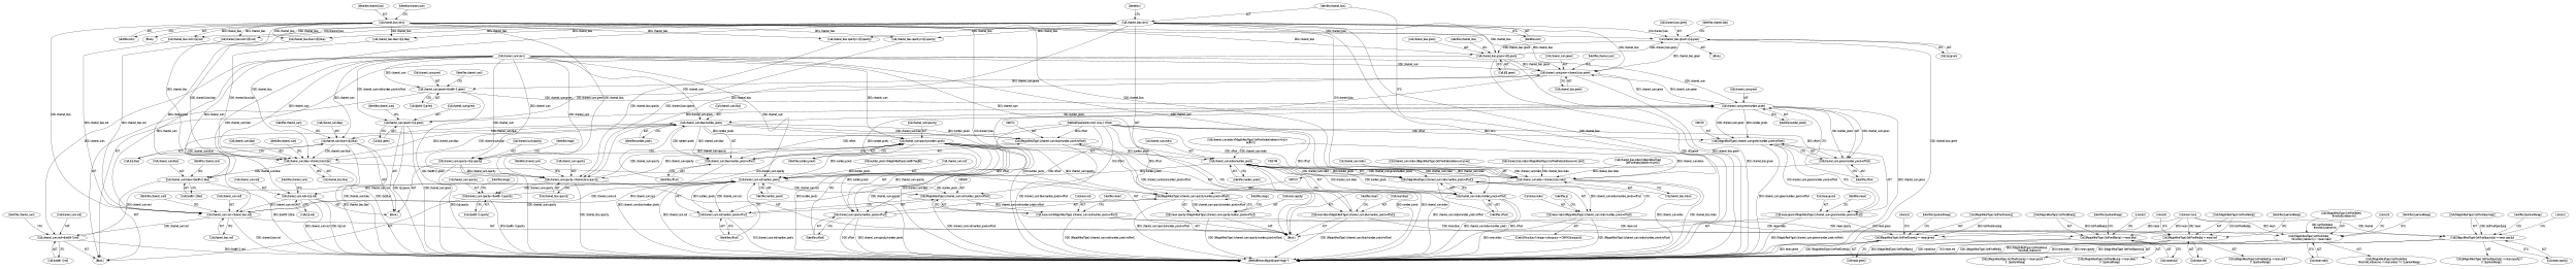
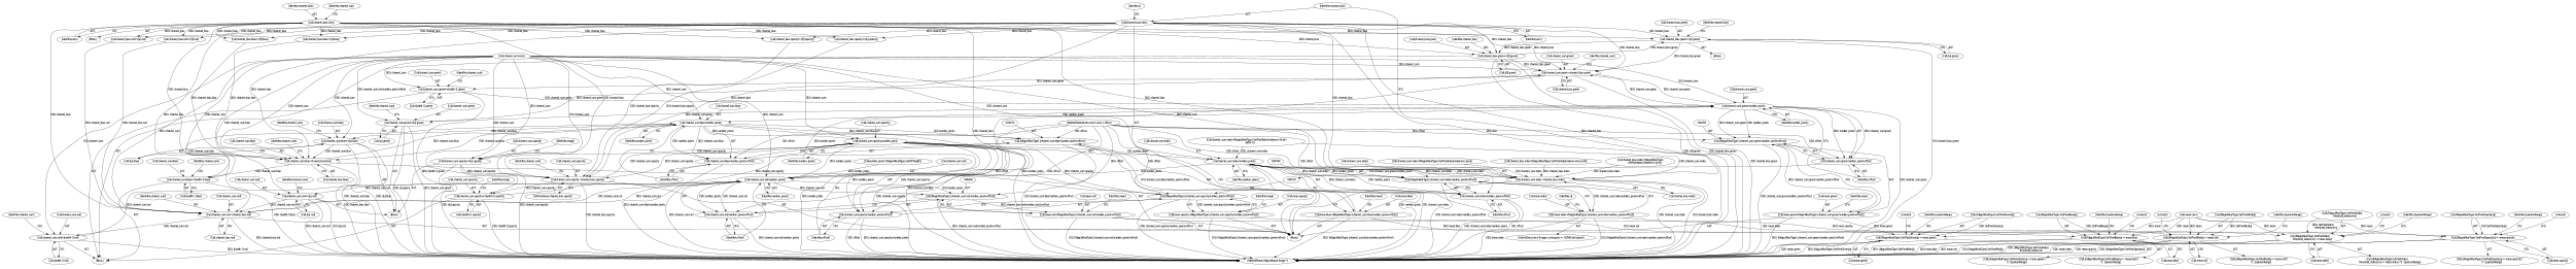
  digraph {
    fontname="Roboto Condensed"
    node [fontname="Roboto Condensed"]
    edge [fontname="Roboto Condensed"]
    n1 [label="(Call,channel_bias.green+=r[u].green)"]
    n2 [label="(Call,channel_bias.green+=r[0].green)"]
    n3 [label="(Call,channel_sum.green-=channel_bias.green)"]
    n4 [label="(MethodReturn,MagickExport Image *)"]
    n5 [label="(Block,)"]
    n6 [label="(Call,r[u].green)"]
    n7 [label="(Block,)"]
    n8 [label="(Call,r[0].green)"]
    n9 [label="(Block,)"]
    n10 [label="(Call,channel_sum.green+=r[width-1].green)"]
    n11 [label="(Call,channel_sum.green/number_pixels)"]
    n12 [label="(Call,channel_bias.green)"]
    n13 [label="(Call,channel_bias=zero)"]
    n14 [label="(Call,channel_sum.blue-=channel_bias.blue)"]
    n15 [label="(Call,channel_sum.opacity-=channel_bias.opacity)"]
    n16 [label="(Call,channel_sum.red-=channel_bias.red)"]
    n17 [label="(Call,channel_sum.index-=channel_bias.index)"]
    n18 [label="(Call,channel_bias.opacity+=r[0].opacity)"]
    n19 [label="(Call,channel_bias.blue+=r[0].blue)"]
    n20 [label="(Call,channel_bias.red+=r[u].red)"]
    n21 [label="(Identifier,zero)"]
    n22 [label="(Call,channel_bias.blue+=r[u].blue)"]
    n23 [label="(Call,channel_bias.opacity+=r[u].opacity)"]
    n24 [label="(Call,channel_bias.red+=r[0].red)"]
    n25 [label="(Call,channel_sum.blue/number_pixels)"]
    n26 [label="(Call,channel_sum.blue+=r[width-1].blue)"]
    n27 [label="(Call,channel_bias.blue)"]
    n28 [label="(Call,channel_sum.opacity/number_pixels)"]
    n29 [label="(Call,channel_sum.opacity+=r[width-1].opacity)"]
-   n30 [label="(Call,channel_bias.opacity)"]
+   n30 [label="(GetPixelGreen,channel_bias.opacity)"]
    n31 [label="(Call,channel_sum.red/number_pixels)"]
    n32 [label="(Call,channel_sum.red+=r[width-1].red)"]
    n33 [label="(Call,channel_bias.red)"]
    n34 [label="(Call,channel_sum.index/number_pixels)"]
    n35 [label="(Call,channel_bias.index)"]
    n36 [label="(Call,channel_bias=zero)"]
    n37 [label="(Block,)"]
    n38 [label="(Identifier,zero)"]
    n39 [label="(Call,r[width-1].green)"]
    n40 [label="(Call,channel_sum.green+=r[u].green)"]
    n41 [label="(Call,(MagickRealType) (channel_sum.green/number_pixels+offset))"]
    n42 [label="(Call,channel_sum.green/number_pixels+offset)"]
    n43 [label="(Identifier,number_pixels)"]
    n44 [label="(Call,r[u].green)"]
    n45 [label="(Block,)"]
    n46 [label="(Call,mean.green=(MagickRealType) (channel_sum.green/number_pixels+offset))"]
    n47 [label="(Identifier,offset)"]
    1000729
    n49 [label="(Call,channel_sum.blue+=r[u].blue)"]
    n50 [label="(Call,(MagickRealType) (channel_sum.blue/number_pixels+offset))"]
    n51 [label="(Call,channel_sum.blue/number_pixels+offset)"]
    n52 [label="(Identifier,number_pixels)"]
    n53 [label="(Call,(MagickRealType) GetPixelGreen(q) <= mean.green)"]
    n54 [label="(Call,((MagickRealType) GetPixelGreen(q) <= mean.green) ?\n        0 : QuantumRange)"]
    n55 [label="(Call,mean.green)"]
    n56 [label="(Call,r[u].blue)"]
    n57 [label="(Call,mean.blue=(MagickRealType) (channel_sum.blue/number_pixels+offset))"]
    n58 [label="(Identifier,offset)"]
    n59 [label="(Call,channel_sum.opacity+=r[u].opacity)"]
    n60 [label="(Call,(MagickRealType) (channel_sum.opacity/number_pixels+offset))"]
    n61 [label="(Call,channel_sum.opacity/number_pixels+offset)"]
    n62 [label="(Identifier,number_pixels)"]
    n63 [label="(Call,r[width-1].blue)"]
    n64 [label="(Call,(MagickRealType) GetPixelBlue(q) <= mean.blue)"]
    n65 [label="(Call,mean.blue)"]
    n66 [label="(Call,((MagickRealType) GetPixelBlue(q) <= mean.blue) ?\n        0 : QuantumRange)"]
    n67 [label="(Call,channel_sum.red+=r[u].red)"]
    n68 [label="(Call,(MagickRealType) (channel_sum.red/number_pixels+offset))"]
    n69 [label="(Call,channel_sum.red/number_pixels+offset)"]
    n70 [label="(Identifier,number_pixels)"]
    n71 [label="(Call,mean.opacity=(MagickRealType) (channel_sum.opacity/number_pixels+offset))"]
    n72 [label="(Identifier,offset)"]
    n73 [label="(Call,(MagickRealType) (channel_sum.index/number_pixels+offset))"]
    n74 [label="(Call,channel_sum.index/number_pixels+offset)"]
    n75 [label="(Identifier,number_pixels)"]
    n76 [label="(Call,r[width-1].opacity)"]
    n77 [label="(Call,r[u].red)"]
    n78 [label="(Call,mean.red=(MagickRealType) (channel_sum.red/number_pixels+offset))"]
    n79 [label="(Identifier,offset)"]
    n80 [label="(Call,r[width-1].red)"]
    n81 [label="(Call,(MagickRealType) GetPixelRed(q) <= mean.red)"]
    n82 [label="(Call,mean.red)"]
    n83 [label="(Call,((MagickRealType) GetPixelRed(q) <= mean.red) ?\n        0 : QuantumRange)"]
    n84 [label="(Call,(MagickRealType) GetPixelOpacity(q) <= mean.opacity)"]
    n85 [label="(Call,((MagickRealType) GetPixelOpacity(q) <= mean.opacity) ?\n        0 : QuantumRange)"]
    n86 [label="(Call,mean.opacity)"]
    n87 [label="(Call,mean.index=(MagickRealType) (channel_sum.index/number_pixels+offset))"]
    n88 [label="(Identifier,offset)"]
    n89 [label="(Call,(MagickRealType) GetPixelIndex(\n          threshold_indexes+x) <= mean.index)"]
    n90 [label="(ControlStructure,if (image->colorspace == CMYKColorspace))"]
    n91 [label="(Call,mean.index)"]
    n92 [label="(Call,((MagickRealType) GetPixelIndex(\n          threshold_indexes+x) <= mean.index) ? 0 : QuantumRange)"]
    n93 [label="(Identifier,mean)"]
    n94 [label="(Identifier,QuantumRange)"]
    n95 [label="(Call,(MagickRealType) GetPixelBlue(q))"]
    n96 [label="(Identifier,channel_sum)"]
    n97 [label="(Call,channel_sum.red)"]
    n98 [label="(Call,mean=zero)"]
    n99 [label="(Identifier,image)"]
    n100 [label="(Identifier,channel_sum)"]
    n101 [label="(Call,channel_bias.index=(MagickRealType) GetPixelIndex(indexes+x+(r-p)+0))"]
    n102 [label="(Call,mean.blue)"]
    n103 [label="(Call,channel_bias.index=(MagickRealType)\n                GetPixelIndex(indexes+(r-p)+u))"]
    n104 [label="(Identifier,image)"]
    n105 [label="(Call,channel_sum.index)"]
    n106 [label="(Call,channel_bias.green)"]
    n107 [label="(Call,(MagickRealType) GetPixelIndex(\n          threshold_indexes+x))"]
    n108 [label="(Call,(MagickRealType) GetPixelRed(q))"]
    n109 [label="(Literal,0)"]
    n110 [label="(Call,channel_sum.index=(MagickRealType) GetPixelIndex(indexes+(r-p)+u))"]
    n111 [label="(Identifier,image)"]
    n112 [label="(Call,mean.opacity)"]
    n113 [label="(Call,channel_sum=zero)"]
    n114 [label="(Call,channel_sum.blue)"]
    n115 [label="(Literal,0)"]
    n116 [label="(Call,mean.red)"]
    n117 [label="(Call,channel_sum.green)"]
    n118 [label="(Call,channel_sum.opacity)"]
    n119 [label="(Call,channel_sum.opacity)"]
    n120 [label="(Identifier,channel_sum)"]
    n121 [label="(Identifier,channel_sum)"]
    n122 [label="(Identifier,QuantumRange)"]
    n123 [label="(Identifier,channel_sum)"]
    n124 [label="(Identifier,channel_bias)"]
    n125 [label="(Identifier,QuantumRange)"]
    n126 [label="(Call,channel_sum.blue)"]
    n127 [label="(Call,channel_sum.green)"]
    n128 [label="(Identifier,channel_bias)"]
    n129 [label="(Call,mean.index)"]
    n130 [label="(Identifier,QuantumRange)"]
    n131 [label="(Call,channel_sum.opacity)"]
    n132 [label="(Call,(MagickRealType) GetPixelOpacity(q))"]
    n133 [label="(Literal,0)"]
    n134 [label="(Identifier,mean)"]
    n135 [label="(Call,channel_sum.blue)"]
    n136 [label="(Call,channel_sum.opacity)"]
    n137 [label="(Literal,0)"]
    n138 [label="(Call,channel_sum.blue)"]
    n139 [label="(Identifier,channel_sum)"]
    n140 [label="(MethodParameterIn,const ssize_t offset)"]
    n141 [label="(Call,channel_bias.green)"]
    n142 [label="(Call,channel_sum.red)"]
    n143 [label="(Identifier,channel_sum)"]
    n144 [label="(Call,channel_sum.index)"]
    n145 [label="(Identifier,QuantumRange)"]
    n146 [label="(Identifier,channel_bias)"]
    n147 [label="(Call,(MagickRealType) GetPixelGreen(q))"]
    n148 [label="(Call,number_pixels=(MagickRealType) (width*height))"]
    n149 [label="(Identifier,channel_bias)"]
    n150 [label="(Identifier,channel_sum)"]
    n151 [label="(Literal,0)"]
    n152 [label="(Identifier,channel_sum)"]
    n153 [label="(Identifier,mean)"]
    n154 [label="(Identifier,q)"]
    n155 [label="(Call,channel_sum.index=(MagickRealType) GetPixelIndex(indexes+x+(r-p)+\n            width-1))"]
    n156 [label="(Call,channel_sum.red)"]
    n157 [label="(Call,channel_sum.green)"]
    n158 [label="(Identifier,channel_sum)"]
    n159 [label="(Identifier,channel_sum)"]
    n160 [label="(Identifier,v)"]
    n161 [label="(Call,channel_sum.red)"]
    n162 [label="(Call,channel_sum.green)"]
    n163 [label="(Call,mean.green)"]
    1000703
    1000716
    1000690
    1000748
    n1 -> n2 [label="DDG: channel_bias.green"]
    n1 -> n3 [label="DDG: channel_bias.green"]
    n1 -> n4 [label="DDG: channel_bias.green"]
    n1 -> n5 [label="AST: "]
    n1 -> n6 [label="CFG: "]
    n2 -> n1 [label="DDG: channel_bias.green"]
    n2 -> n3 [label="DDG: channel_bias.green"]
    n2 -> n4 [label="DDG: channel_bias.green"]
    n2 -> n4 [label="DDG: r[0].green"]
    n2 -> n7 [label="AST: "]
    n2 -> n8 [label="CFG: "]
    n3 -> n4 [label="DDG: channel_bias.green"]
    n3 -> n9 [label="AST: "]
    n3 -> n10 [label="DDG: channel_sum.green"]
    n3 -> n11 [label="DDG: channel_sum.green"]
    n3 -> n12 [label="CFG: "]
    n6 -> n1 [label="AST: "]
    n8 -> n2 [label="AST: "]
    n10 -> n4 [label="DDG: r[width-1].green"]
    n10 -> n7 [label="AST: "]
    n10 -> n11 [label="DDG: channel_sum.green"]
    n10 -> n39 [label="CFG: "]
    n11 -> n3 [label="DDG: channel_sum.green"]
    n11 -> n4 [label="DDG: channel_sum.green"]
    n11 -> n25 [label="DDG: number_pixels"]
    n11 -> n40 [label="DDG: channel_sum.green"]
    n11 -> n41 [label="DDG: channel_sum.green"]
    n11 -> n41 [label="DDG: number_pixels"]
    n11 -> n42 [label="AST: "]
    n11 -> n42 [label="DDG: channel_sum.green"]
    n11 -> n42 [label="DDG: number_pixels"]
    n11 -> n43 [label="CFG: "]
    n12 -> n3 [label="AST: "]
    n13 -> n1 [label="DDG: channel_bias"]
    n13 -> n2 [label="DDG: channel_bias"]
    n13 -> n3 [label="DDG: channel_bias"]
    n13 -> n4 [label="DDG: zero"]
    n13 -> n4 [label="DDG: channel_bias"]
    n13 -> n9 [label="AST: "]
    n13 -> n14 [label="DDG: channel_bias"]
    n13 -> n15 [label="DDG: channel_bias"]
    n13 -> n16 [label="DDG: channel_bias"]
    n13 -> n17 [label="DDG: channel_bias"]
    n13 -> n18 [label="DDG: channel_bias"]
    n13 -> n19 [label="DDG: channel_bias"]
    n13 -> n20 [label="DDG: channel_bias"]
    n13 -> n21 [label="CFG: "]
    n13 -> n22 [label="DDG: channel_bias"]
    n13 -> n23 [label="DDG: channel_bias"]
    n13 -> n24 [label="DDG: channel_bias"]
    n14 -> n4 [label="DDG: channel_bias.blue"]
    n14 -> n9 [label="AST: "]
    n14 -> n25 [label="DDG: channel_sum.blue"]
    n14 -> n26 [label="DDG: channel_sum.blue"]
    n14 -> n27 [label="CFG: "]
    n15 -> n4 [label="DDG: channel_bias.opacity"]
    n15 -> n9 [label="AST: "]
    n15 -> n28 [label="DDG: channel_sum.opacity"]
    n15 -> n29 [label="DDG: channel_sum.opacity"]
    n15 -> n30 [label="CFG: "]
    n16 -> n4 [label="DDG: channel_bias.red"]
    n16 -> n9 [label="AST: "]
    n16 -> n31 [label="DDG: channel_sum.red"]
    n16 -> n32 [label="DDG: channel_sum.red"]
    n16 -> n33 [label="CFG: "]
    n17 -> n4 [label="DDG: channel_sum.index"]
    n17 -> n4 [label="DDG: channel_bias.index"]
    n17 -> n9 [label="AST: "]
    n17 -> n34 [label="DDG: channel_sum.index"]
    n17 -> n35 [label="CFG: "]
    n18 -> n15 [label="DDG: channel_bias.opacity"]
    n19 -> n14 [label="DDG: channel_bias.blue"]
    n20 -> n16 [label="DDG: channel_bias.red"]
    n21 -> n13 [label="AST: "]
    n22 -> n14 [label="DDG: channel_bias.blue"]
    n23 -> n15 [label="DDG: channel_bias.opacity"]
    n24 -> n16 [label="DDG: channel_bias.red"]
    n25 -> n4 [label="DDG: channel_sum.blue"]
    n25 -> n14 [label="DDG: channel_sum.blue"]
    n25 -> n28 [label="DDG: number_pixels"]
    n25 -> n49 [label="DDG: channel_sum.blue"]
    n25 -> n50 [label="DDG: channel_sum.blue"]
    n25 -> n50 [label="DDG: number_pixels"]
    n25 -> n51 [label="AST: "]
    n25 -> n51 [label="DDG: channel_sum.blue"]
    n25 -> n51 [label="DDG: number_pixels"]
    n25 -> n52 [label="CFG: "]
    n26 -> n4 [label="DDG: r[width-1].blue"]
    n26 -> n7 [label="AST: "]
    n26 -> n25 [label="DDG: channel_sum.blue"]
    n26 -> n63 [label="CFG: "]
    n27 -> n14 [label="AST: "]
    n28 -> n4 [label="DDG: number_pixels"]
    n28 -> n4 [label="DDG: channel_sum.opacity"]
    n28 -> n15 [label="DDG: channel_sum.opacity"]
    n28 -> n31 [label="DDG: number_pixels"]
    n28 -> n34 [label="DDG: number_pixels"]
    n28 -> n59 [label="DDG: channel_sum.opacity"]
    n28 -> n60 [label="DDG: channel_sum.opacity"]
    n28 -> n60 [label="DDG: number_pixels"]
    n28 -> n61 [label="AST: "]
    n28 -> n61 [label="DDG: channel_sum.opacity"]
    n28 -> n61 [label="DDG: number_pixels"]
    n28 -> n62 [label="CFG: "]
    n29 -> n4 [label="DDG: r[width-1].opacity"]
    n29 -> n7 [label="AST: "]
    n29 -> n28 [label="DDG: channel_sum.opacity"]
    n29 -> n76 [label="CFG: "]
    n30 -> n15 [label="AST: "]
    n31 -> n4 [label="DDG: channel_sum.red"]
    n31 -> n11 [label="DDG: number_pixels"]
    n31 -> n16 [label="DDG: channel_sum.red"]
    n31 -> n67 [label="DDG: channel_sum.red"]
    n31 -> n68 [label="DDG: channel_sum.red"]
    n31 -> n68 [label="DDG: number_pixels"]
    n31 -> n69 [label="AST: "]
    n31 -> n69 [label="DDG: channel_sum.red"]
    n31 -> n69 [label="DDG: number_pixels"]
    n31 -> n70 [label="CFG: "]
    n32 -> n4 [label="DDG: r[width-1].red"]
    n32 -> n7 [label="AST: "]
    n32 -> n31 [label="DDG: channel_sum.red"]
    n32 -> n80 [label="CFG: "]
    n33 -> n16 [label="AST: "]
    n34 -> n4 [label="DDG: number_pixels"]
    n34 -> n4 [label="DDG: channel_sum.index"]
    n34 -> n17 [label="DDG: channel_sum.index"]
    n34 -> n31 [label="DDG: number_pixels"]
    n34 -> n73 [label="DDG: channel_sum.index"]
    n34 -> n73 [label="DDG: number_pixels"]
    n34 -> n74 [label="AST: "]
    n34 -> n74 [label="DDG: channel_sum.index"]
    n34 -> n74 [label="DDG: number_pixels"]
    n34 -> n75 [label="CFG: "]
    n35 -> n17 [label="AST: "]
    n36 -> n1 [label="DDG: channel_bias"]
    n36 -> n2 [label="DDG: channel_bias"]
    n36 -> n3 [label="DDG: channel_bias"]
    n36 -> n4 [label="DDG: channel_bias"]
    n36 -> n14 [label="DDG: channel_bias"]
    n36 -> n15 [label="DDG: channel_bias"]
    n36 -> n16 [label="DDG: channel_bias"]
    n36 -> n17 [label="DDG: channel_bias"]
    n36 -> n18 [label="DDG: channel_bias"]
    n36 -> n19 [label="DDG: channel_bias"]
    n36 -> n20 [label="DDG: channel_bias"]
    n36 -> n22 [label="DDG: channel_bias"]
    n36 -> n23 [label="DDG: channel_bias"]
    n36 -> n24 [label="DDG: channel_bias"]
    n36 -> n37 [label="AST: "]
    n36 -> n38 [label="CFG: "]
    n38 -> n36 [label="AST: "]
    n39 -> n10 [label="AST: "]
    n40 -> n3 [label="DDG: channel_sum.green"]
    n40 -> n4 [label="DDG: channel_sum.green"]
    n40 -> n4 [label="DDG: r[u].green"]
    n40 -> n44 [label="CFG: "]
    n40 -> n45 [label="AST: "]
    n41 -> n4 [label="DDG: channel_sum.green/number_pixels+offset"]
    n41 -> n42 [label="CFG: "]
    n41 -> n46 [label="AST: "]
    n41 -> n46 [label="DDG: channel_sum.green/number_pixels+offset"]
    n42 -> n41 [label="AST: "]
    n42 -> n47 [label="CFG: "]
    n42 -> 1000729 [label="DDG: channel_sum.green/number_pixels"]
    n43 -> n11 [label="AST: "]
    n44 -> n40 [label="AST: "]
    n46 -> n4 [label="DDG: (MagickRealType) (channel_sum.green/number_pixels+offset)"]
    n46 -> n9 [label="AST: "]
    n46 -> n41 [label="CFG: "]
    n46 -> n53 [label="DDG: mean.green"]
    n47 -> n11 [label="CFG: "]
    n47 -> n42 [label="AST: "]
    1000729 -> n60 [label="AST: "]
    n49 -> n4 [label="DDG: channel_sum.blue"]
    n49 -> n4 [label="DDG: r[u].blue"]
    n49 -> n14 [label="DDG: channel_sum.blue"]
    n49 -> n45 [label="AST: "]
    n49 -> n56 [label="CFG: "]
    n50 -> n4 [label="DDG: channel_sum.blue/number_pixels+offset"]
    n50 -> n51 [label="CFG: "]
    n50 -> n57 [label="AST: "]
    n50 -> n57 [label="DDG: channel_sum.blue/number_pixels+offset"]
    n51 -> n4 [label="DDG: channel_sum.blue/number_pixels"]
    n51 -> n50 [label="AST: "]
    n51 -> n58 [label="CFG: "]
    n52 -> n25 [label="AST: "]
    n53 -> n4 [label="DDG: (MagickRealType) GetPixelGreen(q)"]
    n53 -> n4 [label="DDG: mean.green"]
    n53 -> n54 [label="AST: "]
    n53 -> n55 [label="CFG: "]
    n55 -> n53 [label="AST: "]
    n56 -> n49 [label="AST: "]
    n57 -> n4 [label="DDG: (MagickRealType) (channel_sum.blue/number_pixels+offset)"]
    n57 -> n9 [label="AST: "]
    n57 -> n50 [label="CFG: "]
    n57 -> n64 [label="DDG: mean.blue"]
    n58 -> n25 [label="CFG: "]
    n58 -> n51 [label="AST: "]
    n59 -> n4 [label="DDG: channel_sum.opacity"]
    n59 -> n4 [label="DDG: r[u].opacity"]
    n59 -> n15 [label="DDG: channel_sum.opacity"]
    n59 -> n45 [label="AST: "]
    n60 -> n4 [label="DDG: channel_sum.opacity/number_pixels+offset"]
    n60 -> n61 [label="CFG: "]
    n60 -> n71 [label="AST: "]
    n60 -> n71 [label="DDG: channel_sum.opacity/number_pixels+offset"]
    n61 -> n4 [label="DDG: channel_sum.opacity/number_pixels"]
    n61 -> n4 [label="DDG: offset"]
    n61 -> n60 [label="AST: "]
    n61 -> n72 [label="CFG: "]
    n62 -> n28 [label="AST: "]
    n63 -> n26 [label="AST: "]
    n64 -> n4 [label="DDG: mean.blue"]
    n64 -> n4 [label="DDG: (MagickRealType) GetPixelBlue(q)"]
    n64 -> n65 [label="CFG: "]
    n64 -> n66 [label="AST: "]
    n65 -> n64 [label="AST: "]
    n67 -> n4 [label="DDG: r[u].red"]
    n67 -> n4 [label="DDG: channel_sum.red"]
    n67 -> n16 [label="DDG: channel_sum.red"]
    n67 -> n45 [label="AST: "]
    n67 -> n77 [label="CFG: "]
    n68 -> n4 [label="DDG: channel_sum.red/number_pixels+offset"]
    n68 -> n69 [label="CFG: "]
    n68 -> n78 [label="AST: "]
    n68 -> n78 [label="DDG: channel_sum.red/number_pixels+offset"]
    n69 -> n4 [label="DDG: channel_sum.red/number_pixels"]
    n69 -> n68 [label="AST: "]
    n69 -> n79 [label="CFG: "]
    n70 -> n31 [label="AST: "]
    n71 -> n4 [label="DDG: (MagickRealType) (channel_sum.opacity/number_pixels+offset)"]
    n71 -> n9 [label="AST: "]
    n71 -> n60 [label="CFG: "]
    n71 -> n84 [label="DDG: mean.opacity"]
    n72 -> n28 [label="CFG: "]
    n72 -> n61 [label="AST: "]
    n73 -> n4 [label="DDG: channel_sum.index/number_pixels+offset"]
    n73 -> n74 [label="CFG: "]
    n73 -> n87 [label="AST: "]
    n73 -> n87 [label="DDG: channel_sum.index/number_pixels+offset"]
    n74 -> n4 [label="DDG: channel_sum.index/number_pixels"]
    n74 -> n4 [label="DDG: offset"]
    n74 -> n73 [label="AST: "]
    n74 -> n88 [label="CFG: "]
    n75 -> n34 [label="AST: "]
    n76 -> n29 [label="AST: "]
    n77 -> n67 [label="AST: "]
    n78 -> n4 [label="DDG: (MagickRealType) (channel_sum.red/number_pixels+offset)"]
    n78 -> n9 [label="AST: "]
    n78 -> n68 [label="CFG: "]
    n78 -> n81 [label="DDG: mean.red"]
    n79 -> n31 [label="CFG: "]
    n79 -> n69 [label="AST: "]
    n80 -> n32 [label="AST: "]
    n81 -> n4 [label="DDG: (MagickRealType) GetPixelRed(q)"]
    n81 -> n4 [label="DDG: mean.red"]
    n81 -> n82 [label="CFG: "]
    n81 -> n83 [label="AST: "]
    n82 -> n81 [label="AST: "]
    n84 -> n4 [label="DDG: mean.opacity"]
    n84 -> n4 [label="DDG: (MagickRealType) GetPixelOpacity(q)"]
    n84 -> n85 [label="AST: "]
    n84 -> n86 [label="CFG: "]
    n86 -> n84 [label="AST: "]
    n87 -> n4 [label="DDG: mean.index"]
    n87 -> n4 [label="DDG: (MagickRealType) (channel_sum.index/number_pixels+offset)"]
    n87 -> n73 [label="CFG: "]
    n87 -> n89 [label="DDG: mean.index"]
    n87 -> n90 [label="AST: "]
    n88 -> n34 [label="CFG: "]
    n88 -> n74 [label="AST: "]
    n89 -> n4 [label="DDG: (MagickRealType) GetPixelIndex(\n          threshold_indexes+x)"]
    n89 -> n4 [label="DDG: mean.index"]
    n89 -> n91 [label="CFG: "]
    n89 -> n92 [label="AST: "]
    n91 -> n89 [label="AST: "]
    n93 -> n46 [label="CFG: "]
    n94 -> n84 [label="CFG: "]
    n95 -> n64 [label="AST: "]
    n95 -> n64 [label="DDG: GetPixelBlue(q)"]
    n96 -> n15 [label="CFG: "]
    n97 -> n32 [label="AST: "]
    n98 -> n53 [label="DDG: mean"]
    n98 -> n64 [label="DDG: mean"]
    n98 -> n81 [label="DDG: mean"]
-   n98 -> n84 [label="DDG: channel"]
+   n98 -> n84 [label="DDG: mean"]
    n98 -> n89 [label="DDG: mean"]
    n99 -> n71 [label="CFG: "]
    n100 -> n36 [label="CFG: "]
    n101 -> n17 [label="DDG: channel_bias.index"]
    n102 -> n57 [label="AST: "]
    n103 -> n17 [label="DDG: channel_bias.index"]
    n104 -> n59 [label="CFG: "]
    n105 -> n17 [label="AST: "]
    n106 -> n2 [label="AST: "]
    n107 -> n89 [label="AST: "]
    n107 -> n89 [label="DDG: GetPixelIndex(\n          threshold_indexes+x)"]
    n108 -> n81 [label="AST: "]
    n108 -> n81 [label="DDG: GetPixelRed(q)"]
    n109 -> n89 [label="CFG: "]
    n110 -> n17 [label="DDG: channel_sum.index"]
    n111 -> n29 [label="CFG: "]
    n112 -> n71 [label="AST: "]
    n113 -> n3 [label="DDG: channel_sum"]
    n113 -> n10 [label="DDG: channel_sum"]
    n113 -> n11 [label="DDG: channel_sum"]
    n113 -> n14 [label="DDG: channel_sum"]
    n113 -> n15 [label="DDG: channel_sum"]
    n113 -> n16 [label="DDG: channel_sum"]
    n113 -> n17 [label="DDG: channel_sum"]
    n113 -> n25 [label="DDG: channel_sum"]
    n113 -> n26 [label="DDG: channel_sum"]
    n113 -> n28 [label="DDG: channel_sum"]
    n113 -> n29 [label="DDG: channel_sum"]
    n113 -> n31 [label="DDG: channel_sum"]
    n113 -> n32 [label="DDG: channel_sum"]
    n113 -> n34 [label="DDG: channel_sum"]
    n113 -> n40 [label="DDG: channel_sum.red/number_pixels+offset"]
    n113 -> n49 [label="DDG: channel_sum"]
    n113 -> n59 [label="DDG: channel_sum"]
    n113 -> n67 [label="DDG: channel_sum.blue"]
    n114 -> n14 [label="AST: "]
    n115 -> n84 [label="CFG: "]
    n116 -> n78 [label="AST: "]
    n117 -> n11 [label="AST: "]
    n118 -> n28 [label="AST: "]
    n119 -> n15 [label="AST: "]
    n120 -> n26 [label="CFG: "]
    n121 -> n14 [label="CFG: "]
    n122 -> n89 [label="CFG: "]
    n123 -> n32 [label="CFG: "]
    n124 -> n1 [label="CFG: "]
    n125 -> n81 [label="CFG: "]
    n126 -> n49 [label="AST: "]
    n127 -> n3 [label="AST: "]
    n128 -> n13 [label="AST: "]
    n128 -> n17 [label="CFG: "]
    n129 -> n87 [label="AST: "]
    n130 -> n64 [label="CFG: "]
    n131 -> n29 [label="AST: "]
    n132 -> n84 [label="AST: "]
    n132 -> n84 [label="DDG: GetPixelOpacity(q)"]
    n133 -> n64 [label="CFG: "]
    n134 -> n78 [label="CFG: "]
    n135 -> n26 [label="AST: "]
    n136 -> n59 [label="AST: "]
    n137 -> n53 [label="CFG: "]
    n138 -> n25 [label="AST: "]
    n139 -> n16 [label="CFG: "]
    n140 -> n41 [label="DDG: offset"]
    n140 -> n42 [label="DDG: offset"]
    n140 -> n50 [label="DDG: offset"]
    n140 -> n51 [label="DDG: offset"]
    n140 -> n60 [label="DDG: offset"]
    n140 -> n61 [label="DDG: offset"]
    n140 -> n68 [label="DDG: offset"]
    n140 -> n69 [label="DDG: offset"]
    n140 -> n73 [label="DDG: offset"]
    n140 -> n74 [label="DDG: offset"]
    n141 -> n1 [label="AST: "]
    n142 -> n16 [label="AST: "]
    n143 -> n67 [label="CFG: "]
    n144 -> n34 [label="AST: "]
    n145 -> n53 [label="CFG: "]
    n146 -> n2 [label="CFG: "]
    n147 -> n53 [label="AST: "]
    n147 -> n53 [label="DDG: GetPixelGreen(q)"]
    n148 -> n31 [label="DDG: number_pixels"]
    n149 -> n36 [label="AST: "]
    n150 -> n49 [label="CFG: "]
    n151 -> n81 [label="CFG: "]
    n152 -> n40 [label="CFG: "]
    n153 -> n57 [label="CFG: "]
    n154 -> n87 [label="CFG: "]
    n155 -> n17 [label="DDG: channel_sum.index"]
    n155 -> n34 [label="DDG: channel_sum.index"]
    n156 -> n67 [label="AST: "]
    n157 -> n40 [label="AST: "]
    n158 -> n10 [label="CFG: "]
    n159 -> n3 [label="CFG: "]
    n160 -> n13 [label="CFG: "]
    n161 -> n31 [label="AST: "]
    n162 -> n10 [label="AST: "]
    n163 -> n46 [label="AST: "]
    1000703 -> n41 [label="AST: "]
    1000716 -> n50 [label="AST: "]
    1000690 -> n68 [label="AST: "]
    1000748 -> n73 [label="AST: "]
  }
